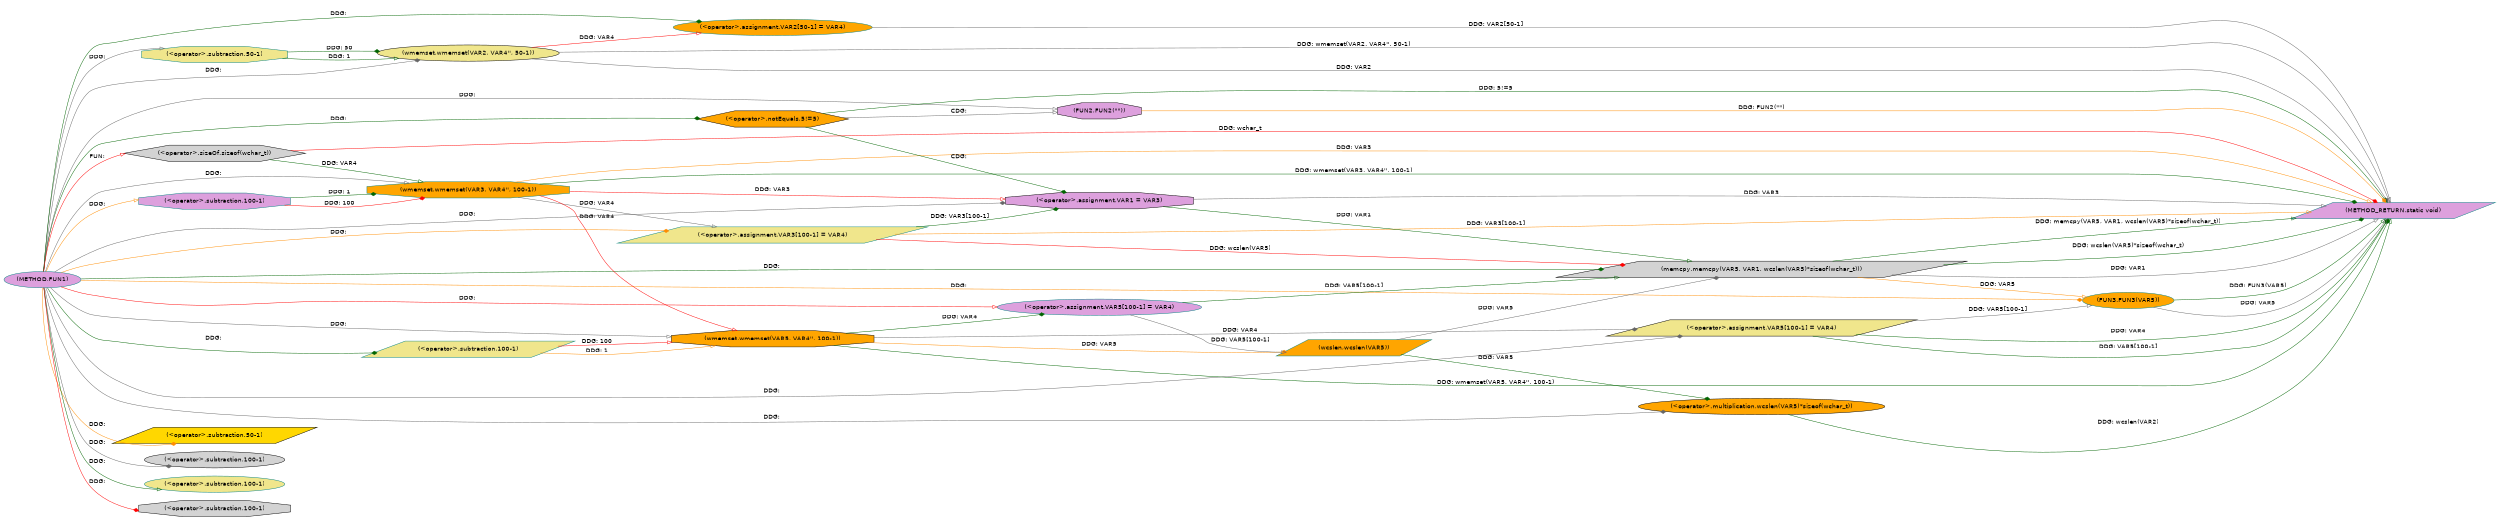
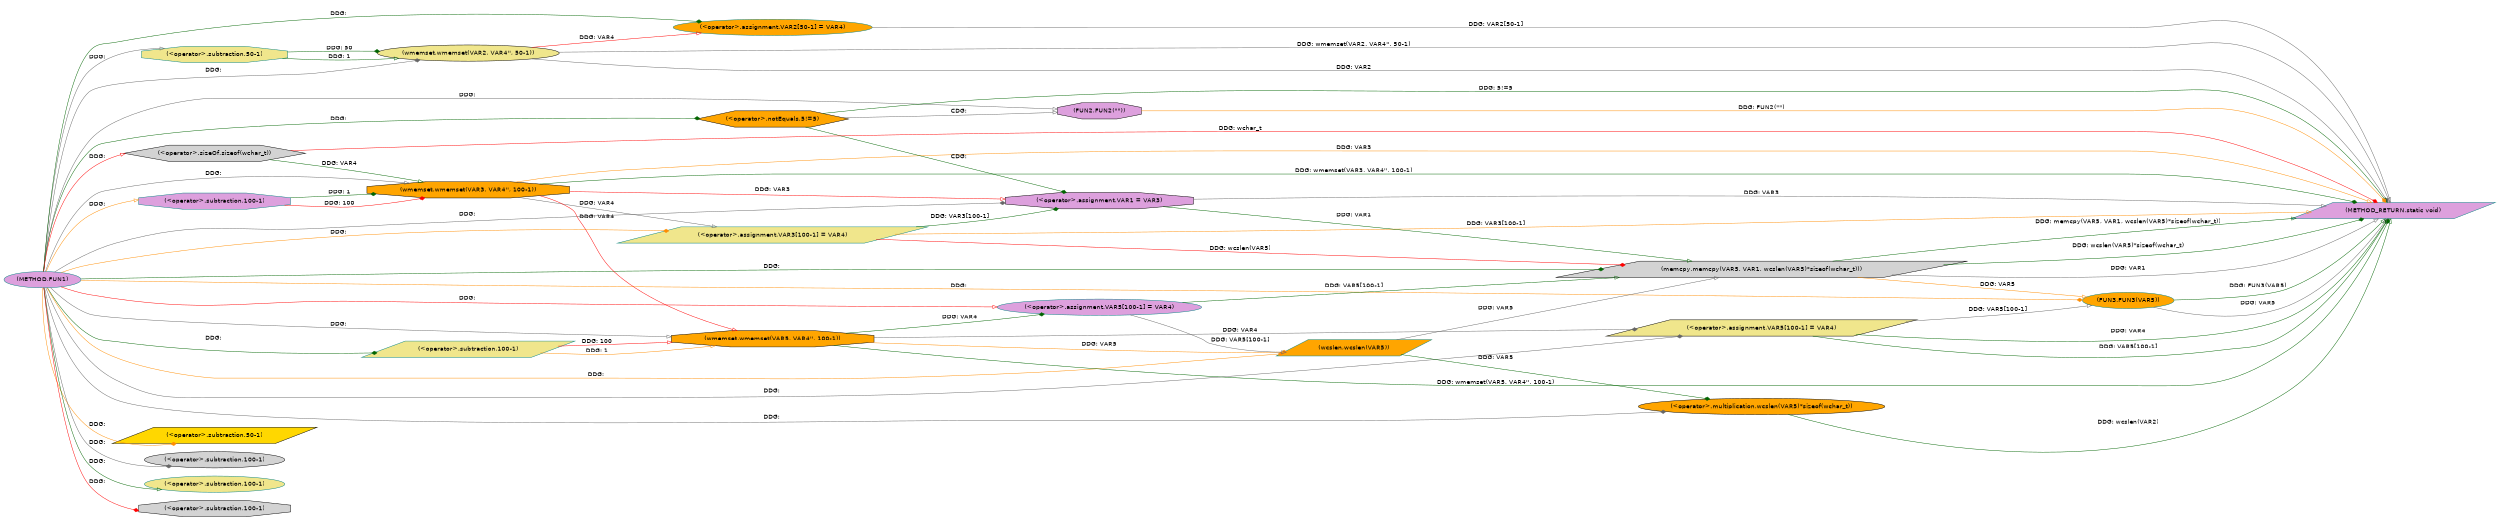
  digraph {
    fontname="DejaVu Sans"
    rankdir=LR
    node [color=black fillcolor=orange fontname="DejaVu Sans" shape=ellipse style=filled]
    edge [arrowhead=onormal color=darkgreen fontname="DejaVu Sans"]
    n1 [color=teal fillcolor=plum label="(METHOD,FUN1)"]
    n2 [fillcolor=khaki label="(wmemset,wmemset(VAR2, VAR4'', 50-1))"]
    n3 [color=teal fillcolor=khaki label="(<operator>.subtraction,50-1)" shape=octagon]
    n4 [color=teal label="(<operator>.assignment,VAR2[50-1] = VAR4)"]
    n5 [fillcolor=gold label="(<operator>.subtraction,50-1)" shape=parallelogram]
-   n6 [color=teal label="(wmemset,wmemset(VAR3, VAR4'', 100-1))" shape=octagon]
+   n6 [label="(wmemset,wmemset(VAR3, VAR4'', 100-1))" shape=octagon]
    n7 [color=teal fillcolor=plum label="(<operator>.subtraction,100-1)" shape=octagon]
    n8 [color=teal fillcolor=khaki label="(<operator>.assignment,VAR3[100-1] = VAR4)" shape=parallelogram]
    n9 [fillcolor=lightgrey label="(<operator>.subtraction,100-1)"]
    n10 [label="(<operator>.notEquals,5!=5)" shape=hexagon]
    n11 [fillcolor=plum label="(FUN2,FUN2(\"\"))" shape=octagon]
    n12 [fillcolor=plum label="(<operator>.assignment,VAR1 = VAR3)" shape=octagon]
    n13 [label="(wmemset,wmemset(VAR5, VAR4'', 100-1))" shape=octagon]
    n14 [color=teal fillcolor=khaki label="(<operator>.subtraction,100-1)" shape=parallelogram]
    n15 [color=teal fillcolor=plum label="(<operator>.assignment,VAR5[100-1] = VAR4)"]
    n16 [color=teal fillcolor=khaki label="(<operator>.subtraction,100-1)"]
    n17 [fillcolor=lightgrey label="(memcpy,memcpy(VAR5, VAR1, wcslen(VAR5)*sizeof(wchar_t)))" shape=parallelogram]
    n18 [label="(<operator>.multiplication,wcslen(VAR5)*sizeof(wchar_t))"]
    n19 [color=teal label="(wcslen,wcslen(VAR5))" shape=parallelogram]
    n20 [fillcolor=lightgrey label="(<operator>.sizeOf,sizeof(wchar_t))" shape=hexagon]
    n21 [fillcolor=khaki label="(<operator>.assignment,VAR5[100-1] = VAR4)" shape=parallelogram]
    n22 [fillcolor=lightgrey label="(<operator>.subtraction,100-1)" shape=octagon]
    n23 [color=teal label="(FUN3,FUN3(VAR5))"]
    n24 [color=teal fillcolor=plum label="(METHOD_RETURN,static void)" shape=parallelogram]
    n1 -> n2 [arrowhead=diamond color=gray40 label="DDG: "]
    n1 -> n3 [color=gray40 label="DDG: "]
    n1 -> n4 [arrowhead=diamond label="DDG: "]
    n1 -> n5 [arrowhead=diamond color=darkorange label="DDG: "]
    n1 -> n6 [color=gray40 label="DDG: "]
    n1 -> n7 [color=darkorange label="DDG: "]
    n1 -> n8 [arrowhead=diamond color=darkorange label="DDG: "]
    n1 -> n9 [arrowhead=diamond color=gray40 label="DDG: "]
    n1 -> n10 [arrowhead=diamond label="DDG: "]
    n1 -> n11 [color=gray40 label="DDG: "]
    n1 -> n12 [arrowhead=diamond color=gray40 label="DDG: "]
    n1 -> n13 [color=gray40 label="DDG: "]
    n1 -> n14 [arrowhead=diamond label="DDG: "]
    n1 -> n15 [color=red label="DDG: "]
    n1 -> n16 [label="DDG: "]
    n1 -> n17 [arrowhead=diamond label="DDG: "]
    n1 -> n18 [arrowhead=diamond color=gray40 label="DDG: "]
-   n1 -> n20 [color=red label="FUN: "]
+   n1 -> n19 [arrowhead=diamond color=darkorange label="DDG: "]
+   n1 -> n20 [color=red label="DDG: "]
    n1 -> n21 [arrowhead=diamond color=gray40 label="DDG: "]
    n1 -> n22 [arrowhead=diamond color=red label="DDG: "]
    n1 -> n23 [arrowhead=diamond color=darkorange label="DDG: "]
    n2 -> n4 [color=red label="DDG: VAR4"]
    n2 -> n24 [color=gray40 label="DDG: wmemset(VAR2, VAR4'', 50-1)"]
    n2 -> n24 [arrowhead=diamond color=gray40 label="DDG: VAR2"]
    n3 -> n2 [arrowhead=diamond label="DDG: 50"]
    n3 -> n2 [label="DDG: 1"]
    n4 -> n24 [color=gray40 label="DDG: VAR2[50-1]"]
    n6 -> n8 [color=gray40 label="DDG: VAR4"]
    n6 -> n12 [color=red label="DDG: VAR3"]
    n6 -> n13 [color=red label="DDG: VAR4"]
    n6 -> n24 [arrowhead=diamond label="DDG: wmemset(VAR3, VAR4'', 100-1)"]
    n6 -> n24 [color=darkorange label="DDG: VAR3"]
    n7 -> n6 [arrowhead=diamond color=red label="DDG: 100"]
    n7 -> n6 [arrowhead=diamond label="DDG: 1"]
    n8 -> n12 [arrowhead=diamond label="DDG: VAR3[100-1]"]
    n8 -> n17 [arrowhead=diamond color=red label="DDG: wcslen(VAR5)"]
    n8 -> n24 [color=darkorange label="DDG: VAR3[100-1]"]
    n10 -> n11 [color=gray40 label="CDG: "]
    n10 -> n12 [arrowhead=diamond label="CDG: "]
    n10 -> n24 [label="DDG: 5!=5"]
    n11 -> n24 [arrowhead=diamond color=darkorange label="DDG: FUN2(\"\")"]
    n12 -> n17 [label="DDG: VAR1"]
    n12 -> n24 [color=gray40 label="DDG: VAR3"]
    n13 -> n15 [arrowhead=diamond label="DDG: VAR4"]
    n13 -> n19 [arrowhead=diamond color=darkorange label="DDG: VAR5"]
    n13 -> n21 [arrowhead=diamond color=gray40 label="DDG: VAR4"]
    n13 -> n24 [arrowhead=diamond label="DDG: wmemset(VAR5, VAR4'', 100-1)"]
    n14 -> n13 [color=red label="DDG: 100"]
    n14 -> n13 [color=darkorange label="DDG: 1"]
    n15 -> n17 [label="DDG: VAR5[100-1]"]
    n15 -> n19 [color=gray40 label="DDG: VAR5[100-1]"]
    n17 -> n23 [color=darkorange label="DDG: VAR5"]
    n17 -> n24 [color=gray40 label="DDG: VAR1"]
    n17 -> n24 [label="DDG: memcpy(VAR5, VAR1, wcslen(VAR5)*sizeof(wchar_t))"]
    n17 -> n24 [arrowhead=diamond label="DDG: wcslen(VAR5)*sizeof(wchar_t)"]
    n18 -> n24 [label="DDG: wcslen(VAR2)"]
-   n19 -> n17 [arrowhead=diamond color=gray40 label="DDG: VAR5"]
+   n19 -> n17 [color=gray40 label="DDG: VAR5"]
    n19 -> n18 [arrowhead=diamond label="DDG: VAR5"]
    n20 -> n6 [label="DDG: VAR4"]
    n20 -> n24 [arrowhead=diamond color=red label="DDG: wchar_t"]
    n21 -> n23 [color=gray40 label="DDG: VAR5[100-1]"]
    n21 -> n24 [arrowhead=diamond label="DDG: VAR4"]
    n21 -> n24 [arrowhead=diamond label="DDG: VAR5[100-1]"]
    n23 -> n24 [label="DDG: FUN3(VAR5)"]
    n23 -> n24 [color=gray40 label="DDG: VAR5"]
  }
